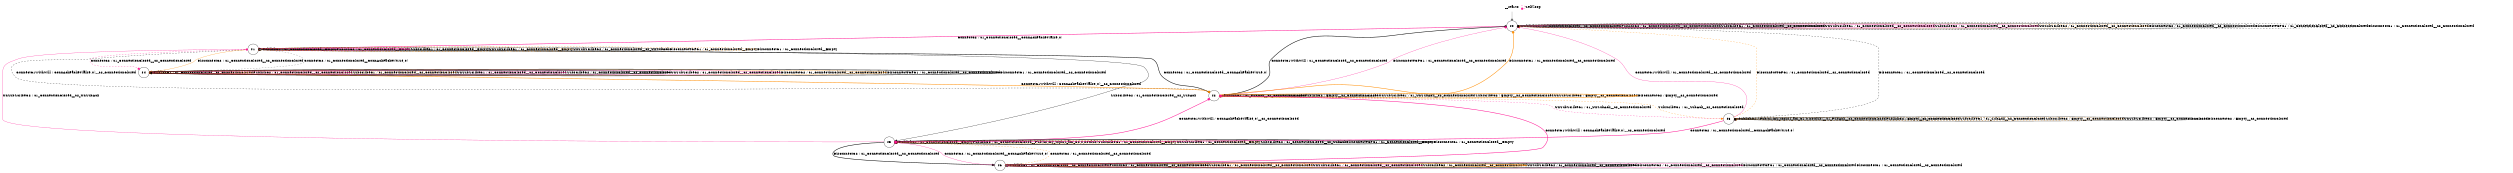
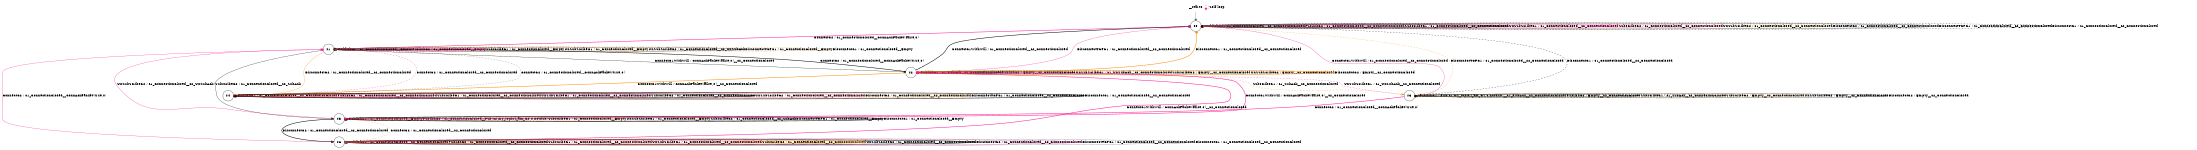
  digraph {
    node [shape=circle]
    edge [arrowhead=dot color=deeppink style=dashed]
    __start0 [shape=none]
    n2 [label=s0]
    n3 [label=s1]
    n4 [label=s2]
    n5 [label=s4]
    n6 [label=s5]
    n7 [label=s3]
    n8 [label=s6]
    __start0 -> __start0 [label="Self loop"]
    __start0 -> n2 [color=gray40 style=solid]
    n2 -> n2 [arrowhead=normal color=black label="PublishC1 / c1_ConnectionClosed__c2_ConnectionClosed" style=solid]
    n2 -> n2 [color=black label="PublishC2 / c1_ConnectionClosed__c2_ConnectionClosed" style=solid]
    n2 -> n2 [color=gray40 label="SubscribeC1 / c1_ConnectionClosed__c2_ConnectionClosed" style=bold]
    n2 -> n2 [arrowhead=normal color=black label="UnSubScribeC1 / c1_ConnectionClosed__c2_ConnectionClosed" style=bold]
    n2 -> n2 [arrowhead=normal label="SubscribeC2 / c1_ConnectionClosed__c2_ConnectionClosed" style=solid]
    n2 -> n2 [arrowhead=normal label="UnSubScribeC2 / c1_ConnectionClosed__c2_ConnectionClosed" style=solid]
    n2 -> n2 [arrowhead=normal color=darkorange label="DisconnectC2 / c1_ConnectionClosed__c2_ConnectionClosed"]
    n2 -> n2 [arrowhead=normal color=gray40 label="DisconnectTCPC1 / c1_ConnectionClosed__c2_ConnectionClosed" style=bold]
    n2 -> n2 [color=black label="DisconnectC1 / c1_ConnectionClosed__c2_ConnectionClosed"]
    n2 -> n3 [label="ConnectC2 / c1_ConnectionClosed__ConnAckPacket(false,0)" style=bold]
    n3 -> n3 [arrowhead=normal color=gray40 label="PublishC1 / c1_ConnectionClosed__Empty"]
    n3 -> n3 [arrowhead=normal color=black label="PublishC2 / c1_ConnectionClosed__Empty" style=solid]
    n3 -> n3 [label="SubscribeC1 / c1_ConnectionClosed__Empty" style=bold]
    n3 -> n3 [arrowhead=normal color=gray40 label="UnSubScribeC1 / c1_ConnectionClosed__Empty"]
    n3 -> n3 [color=darkorange label="UnSubScribeC2 / c1_ConnectionClosed__c2_UnSubAck"]
    n3 -> n3 [arrowhead=normal color=black label="DisconnectTCPC1 / c1_ConnectionClosed__Empty" style=solid]
    n3 -> n3 [arrowhead=normal color=darkorange label="DisconnectC1 / c1_ConnectionClosed__Empty"]
-   n3 -> n4 [color=black label="ConnectC1WithWill / ConnAckPacket(false,0)__c2_ConnectionClosed"]
+   n3 -> n4 [color=black label="ConnectC1WithWill / ConnAckPacket(false,0)__c2_ConnectionClosed" style=solid]
    n3 -> n5 [label="ConnectC2 / c1_ConnectionClosed__c2_ConnectionClosed"]
    n3 -> n5 [arrowhead=normal color=darkorange label="DisconnectC2 / c1_ConnectionClosed__c2_ConnectionClosed" style=solid]
    n3 -> n6 [arrowhead=normal color=black label="SubscribeC2 / c1_ConnectionClosed__c2_SubAck" style=solid]
    n4 -> n2 [color=black label="ConnectC1WithWill / c1_ConnectionClosed__c2_ConnectionClosed" style=bold]
    n4 -> n2 [label="DisconnectTCPC1 / c1_ConnectionClosed__c2_ConnectionClosed" style=solid]
    n4 -> n2 [color=darkorange label="DisconnectC1 / c1_ConnectionClosed__c2_ConnectionClosed" style=bold]
    n4 -> n3 [color=black label="ConnectC2 / c1_ConnectionClosed__ConnAckPacket(true,0)" style=bold]
    n4 -> n4 [arrowhead=normal label="PublishC1 / c1_PubAck__c2_ConnectionClosed" style=bold]
    n4 -> n4 [arrowhead=normal color=black label="PublishC2 / Empty__c2_ConnectionClosed" style=bold]
    n4 -> n4 [color=black label="UnSubScribeC1 / c1_UnSubAck__c2_ConnectionClosed" style=solid]
    n4 -> n4 [color=gray40 label="SubscribeC2 / Empty__c2_ConnectionClosed"]
    n4 -> n4 [color=gray40 label="UnSubScribeC2 / Empty__c2_ConnectionClosed"]
    n4 -> n4 [color=darkorange label="DisconnectC2 / Empty__c2_ConnectionClosed" style=bold]
    n4 -> n7 [arrowhead=normal color=darkorange label="SubscribeC1 / c1_SubAck__c2_ConnectionClosed"]
    n5 -> n3 [arrowhead=normal color=gray40 label="ConnectC2 / c1_ConnectionClosed__ConnAckPacket(true,0)"]
-   n5 -> n4 [color=darkorange label="ConnectC1WithWill / ConnAckPacket(false,0)__c2_ConnectionClosed" style=bold]
+   n4 -> n5 [color=darkorange label="ConnectC1WithWill / ConnAckPacket(false,0)__c2_ConnectionClosed" style=bold]
    n5 -> n5 [color=black label="PublishC1 / c1_ConnectionClosed__c2_ConnectionClosed"]
    n5 -> n5 [arrowhead=normal color=darkorange label="PublishC2 / c1_ConnectionClosed__c2_ConnectionClosed"]
    n5 -> n5 [label="SubscribeC1 / c1_ConnectionClosed__c2_ConnectionClosed" style=solid]
    n5 -> n5 [color=darkorange label="UnSubScribeC1 / c1_ConnectionClosed__c2_ConnectionClosed"]
    n5 -> n5 [label="SubscribeC2 / c1_ConnectionClosed__c2_ConnectionClosed" style=solid]
    n5 -> n5 [arrowhead=normal color=black label="UnSubScribeC2 / c1_ConnectionClosed__c2_ConnectionClosed" style=bold]
    n5 -> n5 [label="DisconnectC2 / c1_ConnectionClosed__c2_ConnectionClosed" style=solid]
    n5 -> n5 [color=darkorange label="DisconnectTCPC1 / c1_ConnectionClosed__c2_ConnectionClosed" style=solid]
    n5 -> n5 [arrowhead=normal color=black label="DisconnectC1 / c1_ConnectionClosed__c2_ConnectionClosed" style=bold]
-   n6 -> n3 [label="UnSubScribeC2 / c1_ConnectionClosed__c2_UnSubAck" style=solid]
+   n6 -> n3 [arrowhead=normal label="UnSubScribeC2 / c1_ConnectionClosed__c2_UnSubAck" style=solid]
    n6 -> n4 [label="ConnectC1WithWill / ConnAckPacket(false,0)__c2_ConnectionClosed" style=bold]
    n6 -> n6 [arrowhead=normal label="PublishC1 / c1_ConnectionClosed__Empty" style=solid]
    n6 -> n6 [arrowhead=normal color=darkorange label="PublishC2 / c1_ConnectionClosed__Pub(c2,my_topic,i_am_C2,0,notdub)"]
    n6 -> n6 [arrowhead=normal color=gray40 label="SubscribeC1 / c1_ConnectionClosed__Empty"]
    n6 -> n6 [arrowhead=normal color=darkorange label="UnSubScribeC1 / c1_ConnectionClosed__Empty"]
    n6 -> n6 [color=darkorange label="SubscribeC2 / c1_ConnectionClosed__c2_SubAck"]
    n6 -> n6 [arrowhead=normal color=black label="DisconnectTCPC1 / c1_ConnectionClosed__Empty" style=solid]
    n6 -> n6 [color=black label="DisconnectC1 / c1_ConnectionClosed__Empty" style=bold]
    n6 -> n8 [arrowhead=normal color=darkorange label="ConnectC2 / c1_ConnectionClosed__c2_ConnectionClosed"]
    n6 -> n8 [arrowhead=normal color=black label="DisconnectC2 / c1_ConnectionClosed__c2_ConnectionClosed" style=bold]
    n7 -> n2 [arrowhead=normal label="ConnectC1WithWill / c1_ConnectionClosed__c2_ConnectionClosed" style=solid]
    n7 -> n2 [arrowhead=normal color=darkorange label="DisconnectTCPC1 / c1_ConnectionClosed__c2_ConnectionClosed"]
    n7 -> n2 [color=black label="DisconnectC1 / c1_ConnectionClosed__c2_ConnectionClosed"]
    n7 -> n4 [label="UnSubScribeC1 / c1_UnSubAck__c2_ConnectionClosed"]
    n7 -> n6 [label="ConnectC2 / c1_ConnectionClosed__ConnAckPacket(true,0)" style=bold]
    n7 -> n7 [label="PublishC1 / Pub(c1,my_topic,i_am_C1,0,notdub)__c1_PubAck__c2_ConnectionClosed" style=solid]
    n7 -> n7 [arrowhead=normal color=gray40 label="PublishC2 / Empty__c2_ConnectionClosed" style=solid]
    n7 -> n7 [arrowhead=normal color=black label="SubscribeC1 / c1_SubAck__c2_ConnectionClosed" style=solid]
    n7 -> n7 [color=black label="SubscribeC2 / Empty__c2_ConnectionClosed"]
    n7 -> n7 [arrowhead=normal color=darkorange label="UnSubScribeC2 / Empty__c2_ConnectionClosed"]
    n7 -> n7 [color=black label="DisconnectC2 / Empty__c2_ConnectionClosed" style=solid]
    n8 -> n4 [label="ConnectC1WithWill / ConnAckPacket(false,0)__c2_ConnectionClosed" style=bold]
-   n8 -> n6 [label="ConnectC2 / c1_ConnectionClosed__ConnAckPacket(true,0)" style=solid]
+   n8 -> n3 [label="ConnectC2 / c1_ConnectionClosed__ConnAckPacket(true,0)" style=solid]
    n8 -> n8 [label="PublishC1 / c1_ConnectionClosed__c2_ConnectionClosed" style=bold]
    n8 -> n8 [arrowhead=normal label="PublishC2 / c1_ConnectionClosed__c2_ConnectionClosed"]
    n8 -> n8 [arrowhead=normal color=black label="SubscribeC1 / c1_ConnectionClosed__c2_ConnectionClosed" style=solid]
    n8 -> n8 [color=darkorange label="UnSubScribeC1 / c1_ConnectionClosed__c2_ConnectionClosed"]
    n8 -> n8 [arrowhead=normal label="SubscribeC2 / c1_ConnectionClosed__c2_ConnectionClosed" style=solid]
    n8 -> n8 [arrowhead=normal color=darkorange label="UnSubScribeC2 / c1_ConnectionClosed__c2_ConnectionClosed" style=bold]
    n8 -> n8 [arrowhead=normal color=black label="DisconnectC2 / c1_ConnectionClosed__c2_ConnectionClosed" style=bold]
    n8 -> n8 [arrowhead=normal label="DisconnectTCPC1 / c1_ConnectionClosed__c2_ConnectionClosed" style=solid]
    n8 -> n8 [color=gray40 label="DisconnectC1 / c1_ConnectionClosed__c2_ConnectionClosed" style=solid]
  }
